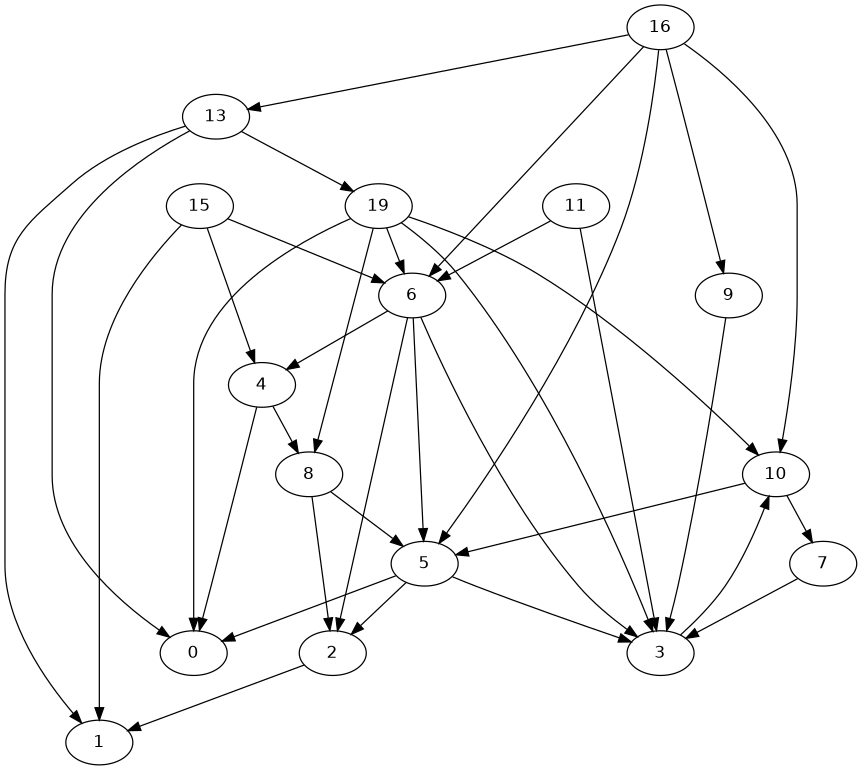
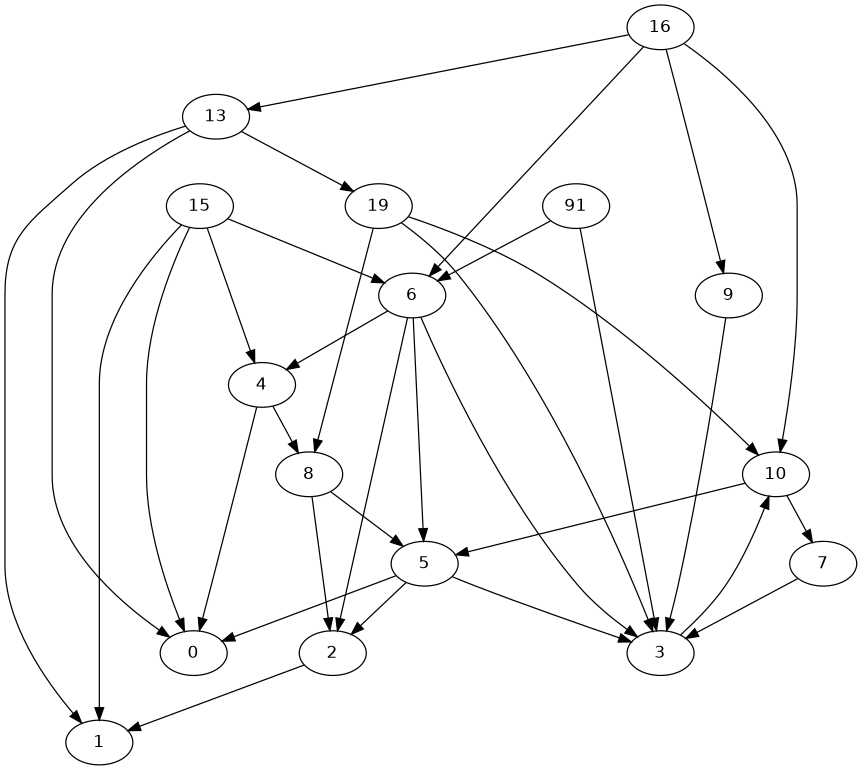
  digraph {
    fontname="DejaVu Sans"
    node [Weight=5 fontname="DejaVu Sans"]
    edge [Weight=33 fontname="DejaVu Sans"]
    n1 [label=16]
    13 [Weight=8]
    10 [Weight=7]
    6 [Weight=2]
    5
    9 [Weight=6]
    n7 [Weight=6 label=19]
    1 [Weight=10]
    0 [Weight=8]
    7
    3 [Weight=7]
    4 [Weight=10]
    2 [Weight=6]
    8 [Weight=9]
-   11 [Weight=2]
+   11 [Weight=2 label=91]
    15 [Weight=3]
    n1 -> 13
    n1 -> 10
    n1 -> 6 [Weight=24]
-   n1 -> 5
    n1 -> 9 [Weight=43]
    13 -> n7 [Weight=10]
    13 -> 1 [Weight=24]
    13 -> 0
    10 -> 5
    10 -> 7 [Weight=24]
    6 -> 5 [Weight=14]
    6 -> 3 [Weight=19]
    6 -> 4 [Weight=43]
    6 -> 2 [Weight=48]
    5 -> 0 [Weight=10]
    5 -> 3 [Weight=24]
    5 -> 2 [Weight=29]
    9 -> 3 [Weight=29]
    n7 -> 10 [Weight=48]
-   n7 -> 6 [Weight=19]
    n7 -> 3
    n7 -> 8 [Weight=48]
    7 -> 3 [Weight=19]
    3 -> 10 [Weight=19]
    4 -> 0 [Weight=29]
    4 -> 8 [Weight=14]
    2 -> 1 [Weight=10]
    8 -> 5 [Weight=10]
    8 -> 2 [Weight=19]
    11 -> 6 [Weight=43]
    11 -> 3 [Weight=10]
    15 -> 6
    15 -> 1 [Weight=48]
-   n7 -> 0 [Weight=43]
+   15 -> 0 [Weight=43]
    15 -> 4 [Weight=24]
  }
